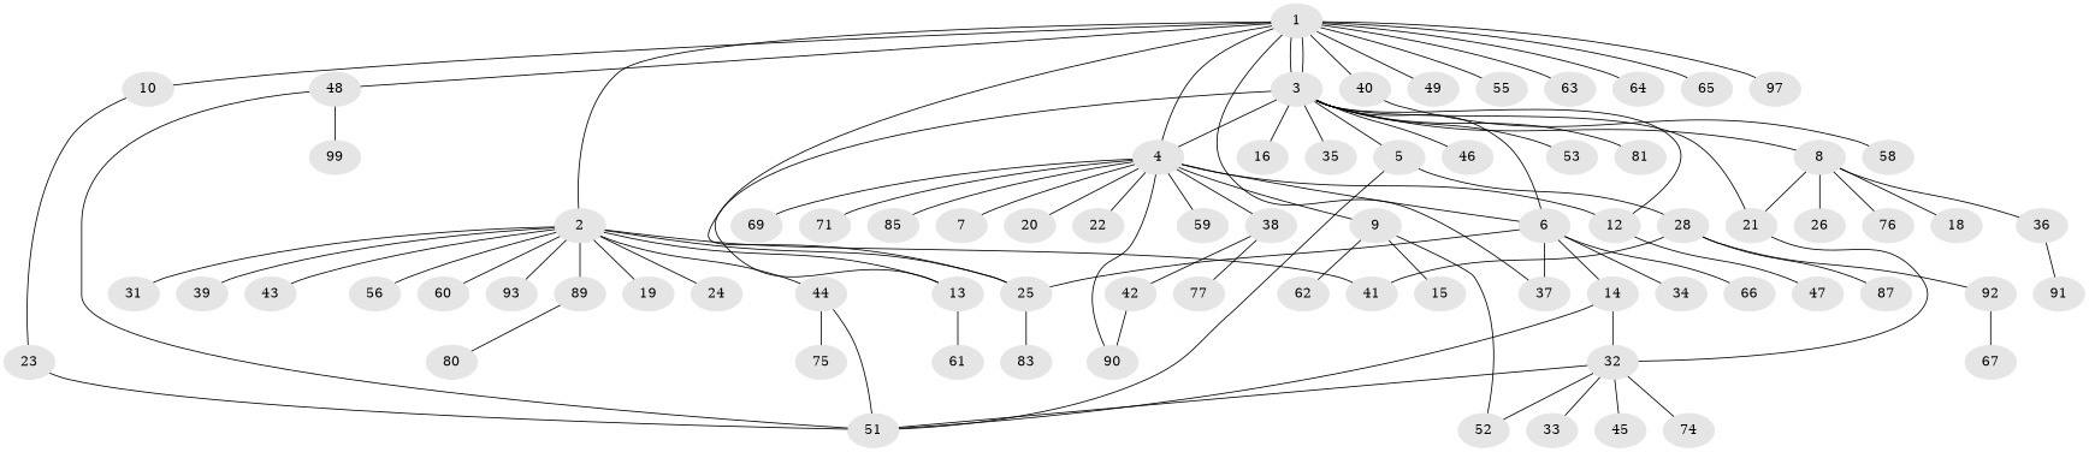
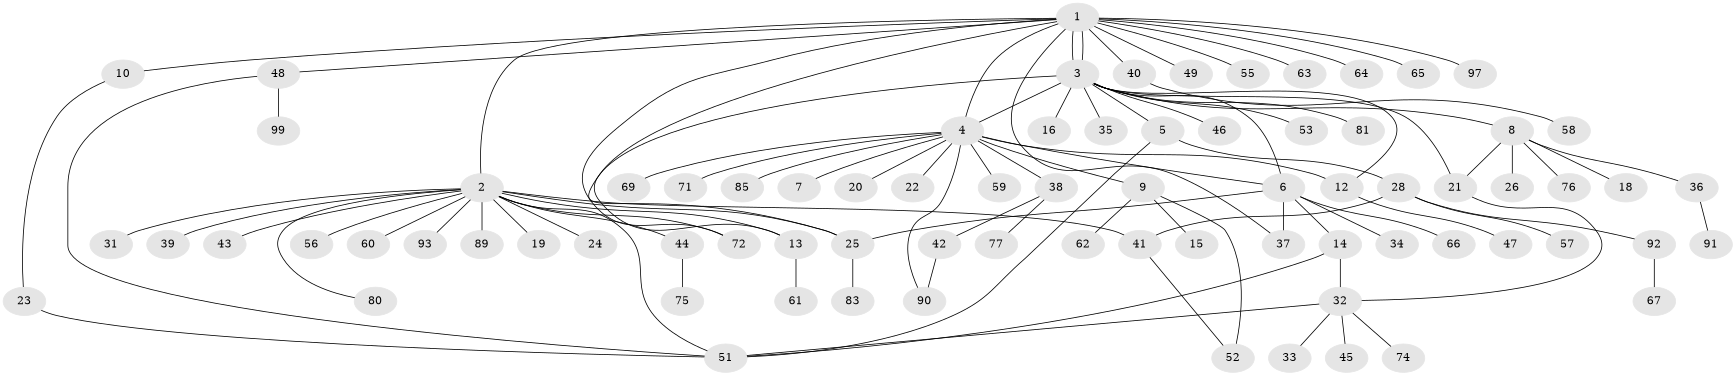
  graph {
    node [color=gray90 style=filled]
    1 [super="+30"]
    2 [super="+73"]
    3 [super="+11"]
    4 [super="+95"]
    10 [super="+57"]
    25 [super="+88"]
    37 [super="+79"]
    40 [super="+58"]
    48
    49
    55
    63
    64
    65
+   72
    97
    13 [super="+17"]
    19
    24
    n20 [label=89]
    31
    39
    41 [super="+68"]
    43
    44 [super="+96"]
    51 [super="+54"]
    56
    60
    80
    93
    5
    6 [super="+27"]
    8
    12 [super="+94"]
    16
    21 [super="+50"]
    35
    46
    53
    81
    7
    9 [super="+86"]
    20
    22
    38
    59
    69
    71
    85
    90
    23
    83
    n53 [label=58 super="+82"]
    99
    61 [super="+84"]
    75
    28
    14
    34
    66
    18
    26
    36 [super="+70"]
    76
    47
    32 [super="+98"]
    15
    52
    62 [super="+89"]
    42
    77
-   87
+   87 [label=57]
    92
    91
    33
    45
    74
    67
    1 -- 2
    1 -- 3
    1 -- 3
    1 -- 4
    1 -- 10
    1 -- 25
    1 -- 37
    1 -- 40
    1 -- 48
    1 -- 49
    1 -- 55
    1 -- 63
    1 -- 64
    1 -- 65
+   1 -- 72
    1 -- 97
    2 -- 25
+   2 -- 72
    2 -- 13
    2 -- 19
    2 -- 24
    2 -- n20
    2 -- 31
    2 -- 39
    2 -- 41
    2 -- 43
    2 -- 44
-   44 -- 51
+   2 -- 51
    2 -- 56
    2 -- 60
-   n20 -- 80
+   2 -- 80
    2 -- 93
    3 -- 4
    3 -- 13
    3 -- 5
    3 -- 6
    3 -- 8
    3 -- 12
    3 -- 16
    3 -- 21
    3 -- 35
    3 -- 46
    3 -- 53
    3 -- 81
    4 -- 6
    4 -- 12
    4 -- 7
    4 -- 9 [weight=2]
    4 -- 20
    4 -- 22
    4 -- 38
    4 -- 59
    4 -- 69
    4 -- 71
    4 -- 85
    4 -- 90
    10 -- 23
    25 -- 83
    40 -- n53
    48 -- 51
    48 -- 99
    13 -- 61
    44 -- 75
    5 -- 51
    5 -- 28
    6 -- 25
    6 -- 37
    6 -- 14
    6 -- 34
    6 -- 66
    8 -- 21
    8 -- 18
    8 -- 26
    8 -- 36
    8 -- 76
    12 -- 47
    21 -- 32
    9 -- 15
    9 -- 52
    9 -- 62
    38 -- 42
    38 -- 77
    23 -- 51
    28 -- 41
    28 -- 87
    28 -- 92
    14 -- 51
    14 -- 32
    36 -- 91
    32 -- 51
-   32 -- 52
+   41 -- 52
    32 -- 33
    32 -- 45
    32 -- 74
    42 -- 90
    92 -- 67
  }
